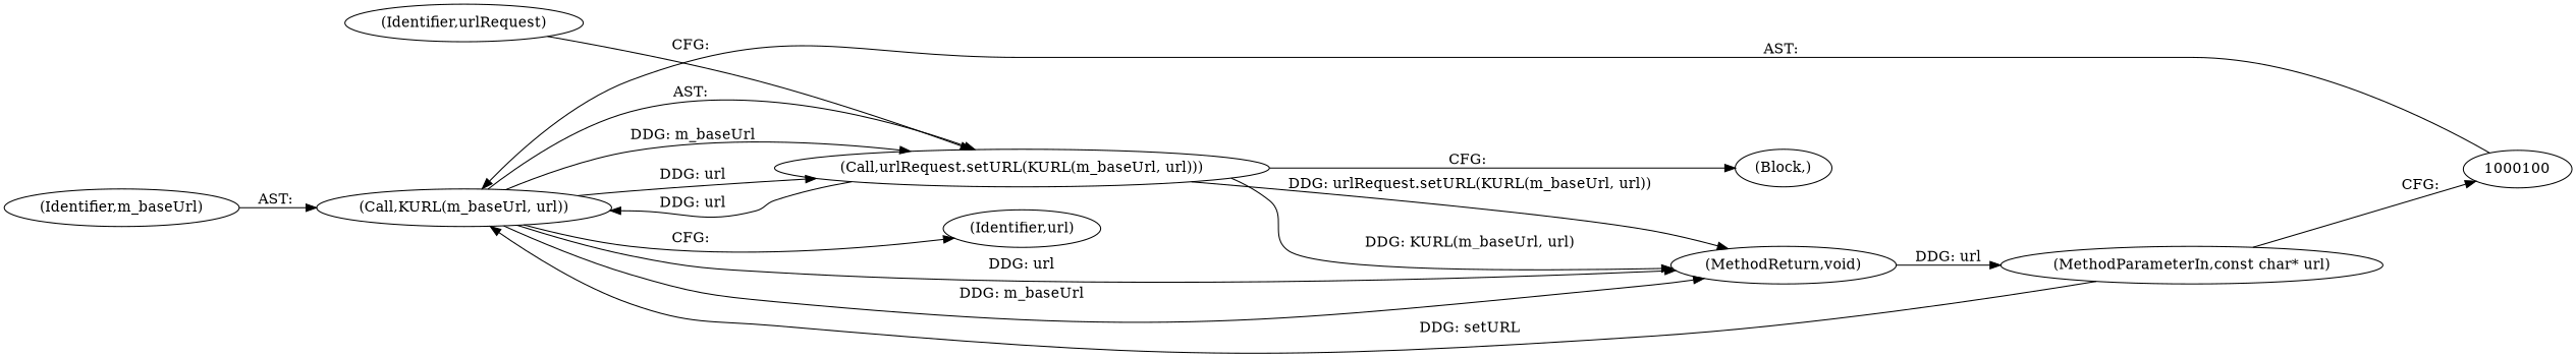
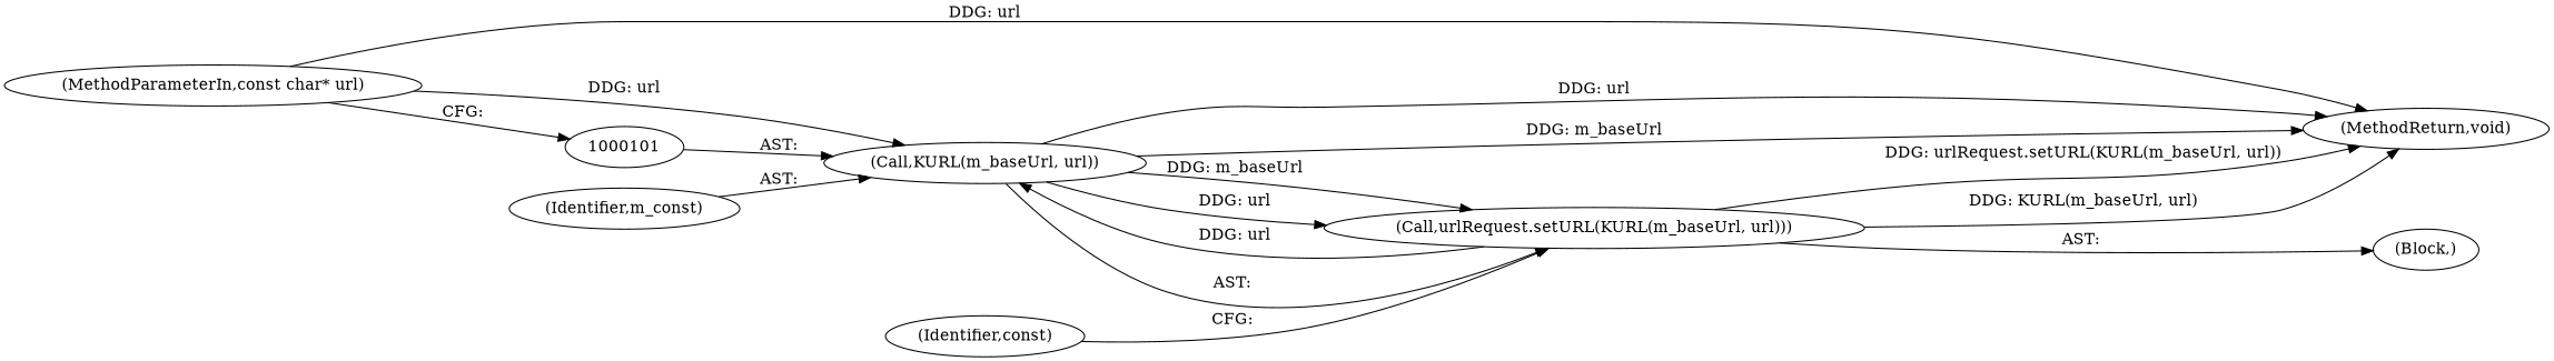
  digraph {
    rankdir=LR
    n1 [label="(Call,KURL(m_baseUrl, url))"]
    n2 [label="(Call,urlRequest.setURL(KURL(m_baseUrl, url)))"]
-   n3 [label="(Identifier,url)"]
    n4 [label="(MethodReturn,void)"]
    n5 [label="(Block,)"]
    n6 [label="(MethodParameterIn,const char* url)"]
-   1000100
-   n8 [label="(Identifier,m_baseUrl)"]
-   n9 [label="(Identifier,urlRequest)"]
+   1000100 [label=1000101]
+   n8 [label="(Identifier,m_const)"]
+   n9 [label="(Identifier,const)"]
    n1 -> n2 [label="AST: "]
    n1 -> n2 [label="DDG: m_baseUrl"]
    n1 -> n2 [label="DDG: url"]
-   n1 -> n3 [label="CFG: "]
    n1 -> n4 [label="DDG: url"]
    n1 -> n4 [label="DDG: m_baseUrl"]
    n2 -> n1 [label="DDG: url"]
    n2 -> n4 [label="DDG: urlRequest.setURL(KURL(m_baseUrl, url))"]
    n2 -> n4 [label="DDG: KURL(m_baseUrl, url)"]
-   n2 -> n5 [label="CFG: "]
-   n6 -> n1 [label="DDG: setURL"]
-   n4 -> n6 [label="DDG: url"]
+   n2 -> n5 [label="AST: "]
+   n6 -> n1 [label="DDG: url"]
+   n6 -> n4 [label="DDG: url"]
    n6 -> 1000100 [label="CFG: "]
    1000100 -> n1 [label="AST: "]
    n8 -> n1 [label="AST: "]
    n9 -> n2 [label="CFG: "]
  }
